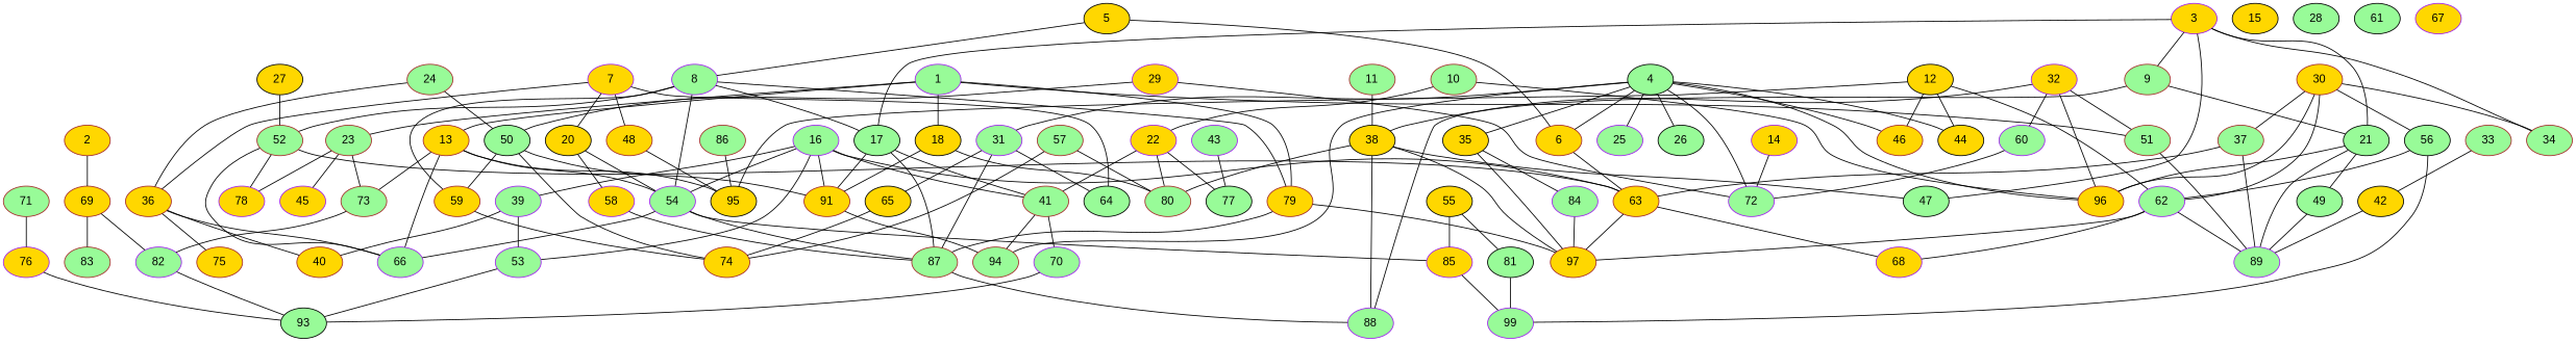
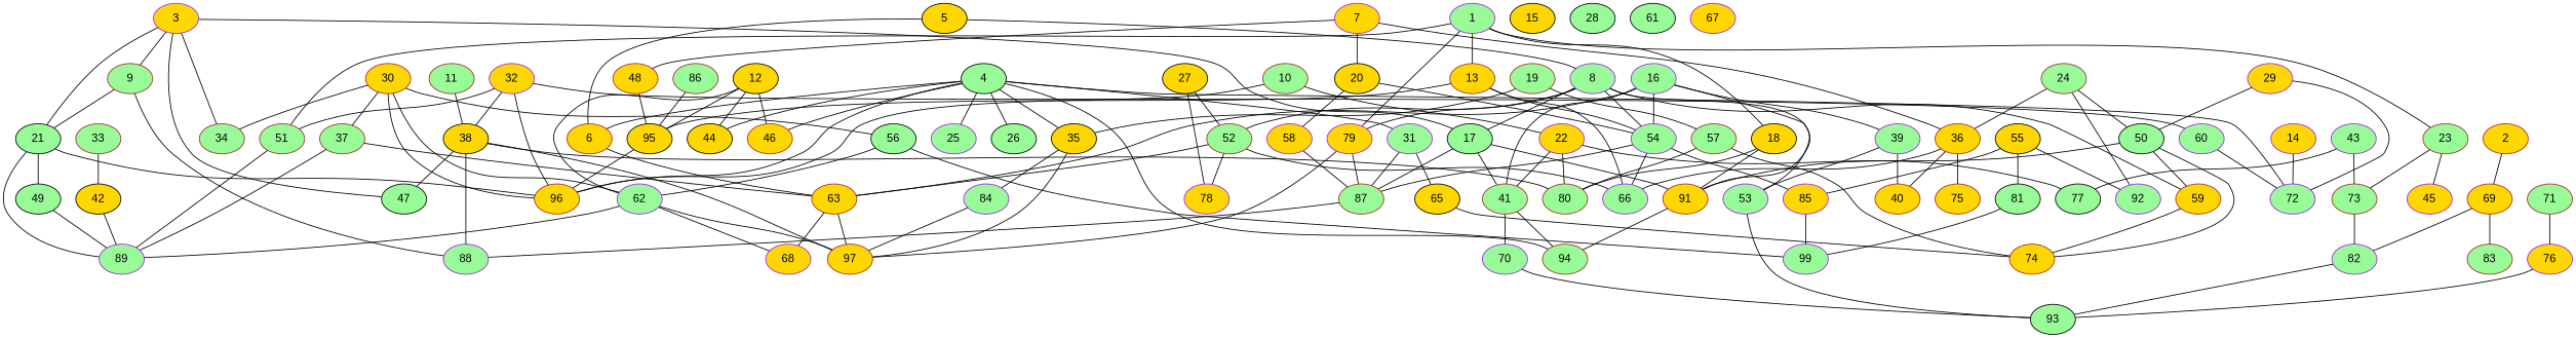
  graph {
    fontname="Liberation Sans"
    node [color=brown fillcolor=palegreen fontname="Liberation Sans" style=filled]
    edge [fontname="Liberation Sans"]
    1 [color=purple]
    13 [fillcolor=gold]
    18 [color=black fillcolor=gold]
    23
    51
-   79 [fillcolor=gold]
+   79 [color=purple fillcolor=gold]
    54 [color=purple]
    95 [color=black fillcolor=gold]
    66 [color=purple]
    73
    91 [fillcolor=gold]
    80
    45 [color=purple fillcolor=gold]
    78 [color=purple fillcolor=gold]
    89 [color=purple]
    87
    97 [fillcolor=gold]
    2 [fillcolor=gold]
    69 [fillcolor=gold]
    14 [color=purple fillcolor=gold]
    72 [color=purple]
    3 [color=purple fillcolor=gold]
    9
    17 [color=black]
    21 [color=black]
    34
    47 [color=black]
    88 [color=purple]
    41
    96 [fillcolor=gold]
    49 [color=black]
    4 [color=black]
    6 [fillcolor=gold]
    25 [color=purple]
    26 [color=black]
    31 [color=purple]
    35 [color=black fillcolor=gold]
    44 [color=black fillcolor=gold]
    46 [fillcolor=gold]
    94
    63 [fillcolor=gold]
-   64 [color=black]
    65 [color=black fillcolor=gold]
    84 [color=purple]
    5 [color=black fillcolor=gold]
    8 [color=purple]
    52
    53 [color=purple]
    59 [fillcolor=gold]
    68 [color=purple fillcolor=gold]
    7 [color=purple fillcolor=gold]
    20 [color=black fillcolor=gold]
    36 [fillcolor=gold]
    48 [fillcolor=gold]
    58 [color=purple fillcolor=gold]
    40 [fillcolor=gold]
    75 [fillcolor=gold]
    93 [color=black]
    85 [color=purple fillcolor=gold]
    74 [fillcolor=gold]
    10
    22 [color=purple fillcolor=gold]
    77 [color=black]
    38 [color=black fillcolor=gold]
    11
    12 [color=black fillcolor=gold]
    62 [color=purple]
    82 [color=purple]
    15 [color=black fillcolor=gold]
    16 [color=purple]
    39 [color=purple]
    70 [color=purple]
+   19
    57
    24
    50 [color=black]
+   92 [color=purple]
    27 [color=black fillcolor=gold]
    28 [color=black]
    29 [color=purple fillcolor=gold]
    30 [fillcolor=gold]
    37
    56 [color=black]
    n84 [color=purple label=99]
    32 [color=purple fillcolor=gold]
    60 [color=purple]
    42 [color=black fillcolor=gold]
    33
    43 [color=purple]
    55 [color=black fillcolor=gold]
    81 [color=black]
    61 [color=black]
    67 [color=purple fillcolor=gold]
    83
    76 [color=purple fillcolor=gold]
    71
    86
    1 -- 13
    1 -- 18
    1 -- 23
    1 -- 51
    1 -- 79
    13 -- 54
    13 -- 95
    13 -- 66
-   13 -- 73
+   43 -- 73
    18 -- 91
    18 -- 80
    23 -- 73
    23 -- 45
-   23 -- 78
+   27 -- 78
    51 -- 89
    79 -- 87
    79 -- 97
    54 -- 66
    54 -- 87
    54 -- 85
+   95 -- 96
    73 -- 82
    91 -- 94
    87 -- 88
    2 -- 69
    69 -- 82
    69 -- 83
    14 -- 72
    3 -- 9
    3 -- 17
    3 -- 21
    3 -- 34
    3 -- 47
    9 -- 21
    9 -- 88
    17 -- 91
    17 -- 87
    17 -- 41
    21 -- 89
    21 -- 96
    21 -- 49
    41 -- 94
    41 -- 70
    49 -- 89
    4 -- 72
    4 -- 96
    4 -- 6
    4 -- 25
    4 -- 26
    4 -- 31
    4 -- 35
    4 -- 44
    4 -- 46
    4 -- 94
    6 -- 63
    31 -- 87
-   31 -- 64
    31 -- 65
    35 -- 97
    35 -- 84
    63 -- 97
    63 -- 68
    65 -- 74
    84 -- 97
    5 -- 6
    5 -- 8
    8 -- 79
    8 -- 54
    8 -- 17
    8 -- 52
-   16 -- 53
+   8 -- 53
    8 -- 59
    52 -- 66
    52 -- 78
    52 -- 63
    53 -- 93
    59 -- 74
-   7 -- 64
    7 -- 20
    7 -- 36
    7 -- 48
    20 -- 54
    20 -- 58
    36 -- 66
    36 -- 40
    36 -- 75
    48 -- 95
    58 -- 87
    85 -- n84
    10 -- 96
    10 -- 22
    22 -- 80
    22 -- 41
    22 -- 77
    38 -- 80
    38 -- 97
    38 -- 47
    38 -- 88
    11 -- 38
    12 -- 95
    12 -- 44
    12 -- 46
    12 -- 62
    62 -- 89
    62 -- 97
    62 -- 68
    82 -- 93
    16 -- 54
    16 -- 91
    16 -- 41
    16 -- 63
    16 -- 39
    39 -- 53
    39 -- 40
    70 -- 93
+   19 -- 35
+   19 -- 57
    57 -- 80
    57 -- 74
    24 -- 36
    24 -- 50
+   24 -- 92
    50 -- 91
    50 -- 59
    50 -- 74
    27 -- 52
    29 -- 72
    29 -- 50
    30 -- 34
    30 -- 96
    30 -- 62
    30 -- 37
    30 -- 56
    37 -- 89
    37 -- 63
    56 -- 62
    56 -- n84
    32 -- 51
    32 -- 96
    32 -- 38
    32 -- 60
    60 -- 72
    42 -- 89
    33 -- 42
    43 -- 77
    55 -- 85
+   55 -- 92
    55 -- 81
    81 -- n84
    76 -- 93
    71 -- 76
    86 -- 95
  }
